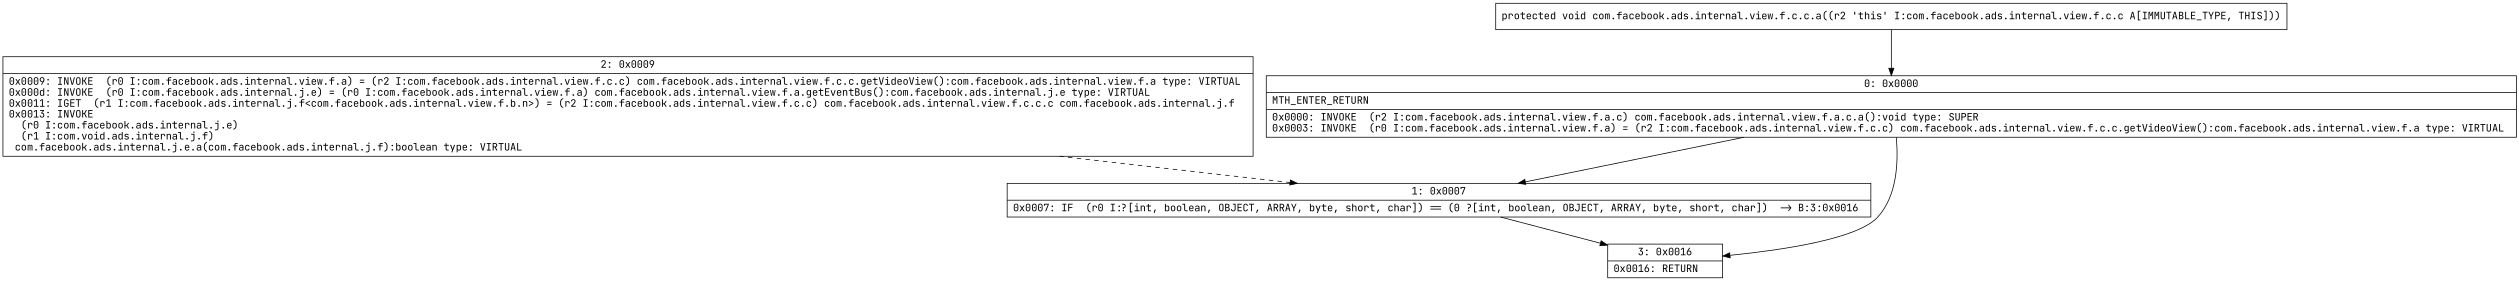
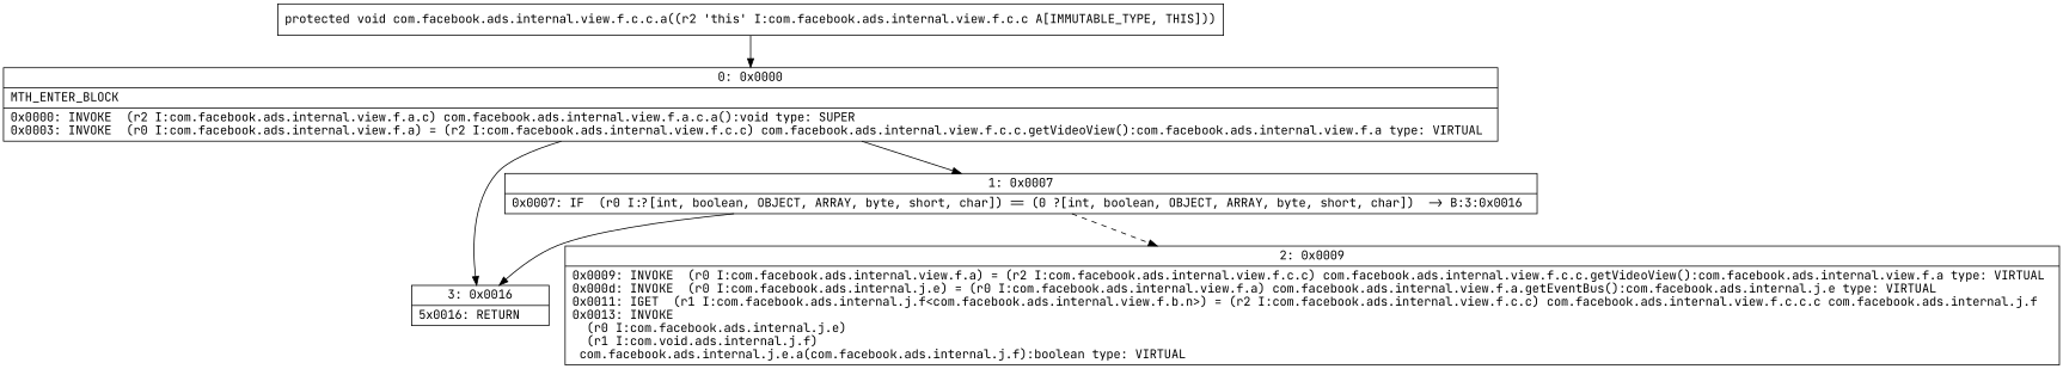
  digraph {
    fontname="JetBrains Mono"
    node [fontname="JetBrains Mono" shape=record]
    edge [fontname="JetBrains Mono"]
-   n1 [label="{0\:\ 0x0000|MTH_ENTER_RETURN\l|0x0000: INVOKE  (r2 I:com.facebook.ads.internal.view.f.a.c) com.facebook.ads.internal.view.f.a.c.a():void type: SUPER \l0x0003: INVOKE  (r0 I:com.facebook.ads.internal.view.f.a) = (r2 I:com.facebook.ads.internal.view.f.c.c) com.facebook.ads.internal.view.f.c.c.getVideoView():com.facebook.ads.internal.view.f.a type: VIRTUAL \l}"]
+   n1 [label="{0\:\ 0x0000|MTH_ENTER_BLOCK\l|0x0000: INVOKE  (r2 I:com.facebook.ads.internal.view.f.a.c) com.facebook.ads.internal.view.f.a.c.a():void type: SUPER \l0x0003: INVOKE  (r0 I:com.facebook.ads.internal.view.f.a) = (r2 I:com.facebook.ads.internal.view.f.c.c) com.facebook.ads.internal.view.f.c.c.getVideoView():com.facebook.ads.internal.view.f.a type: VIRTUAL \l}"]
    n2 [label="{1\:\ 0x0007|0x0007: IF  (r0 I:?[int, boolean, OBJECT, ARRAY, byte, short, char]) == (0 ?[int, boolean, OBJECT, ARRAY, byte, short, char])  \-\> B:3:0x0016 \l}"]
-   n3 [label="{3\:\ 0x0016|0x0016: RETURN   \l}"]
+   n3 [label="{3\:\ 0x0016|5x0016: RETURN   \l}"]
    n4 [label="{2\:\ 0x0009|0x0009: INVOKE  (r0 I:com.facebook.ads.internal.view.f.a) = (r2 I:com.facebook.ads.internal.view.f.c.c) com.facebook.ads.internal.view.f.c.c.getVideoView():com.facebook.ads.internal.view.f.a type: VIRTUAL \l0x000d: INVOKE  (r0 I:com.facebook.ads.internal.j.e) = (r0 I:com.facebook.ads.internal.view.f.a) com.facebook.ads.internal.view.f.a.getEventBus():com.facebook.ads.internal.j.e type: VIRTUAL \l0x0011: IGET  (r1 I:com.facebook.ads.internal.j.f\<com.facebook.ads.internal.view.f.b.n\>) = (r2 I:com.facebook.ads.internal.view.f.c.c) com.facebook.ads.internal.view.f.c.c.c com.facebook.ads.internal.j.f \l0x0013: INVOKE  \l  (r0 I:com.facebook.ads.internal.j.e)\l  (r1 I:com.void.ads.internal.j.f)\l com.facebook.ads.internal.j.e.a(com.facebook.ads.internal.j.f):boolean type: VIRTUAL \l}"]
    n5 [label="{protected void com.facebook.ads.internal.view.f.c.c.a((r2 'this' I:com.facebook.ads.internal.view.f.c.c A[IMMUTABLE_TYPE, THIS])) }"]
    n1 -> n2
    n1 -> n3
    n2 -> n3
-   n4 -> n2 [style=dashed]
+   n2 -> n4 [style=dashed]
    n5 -> n1
  }
